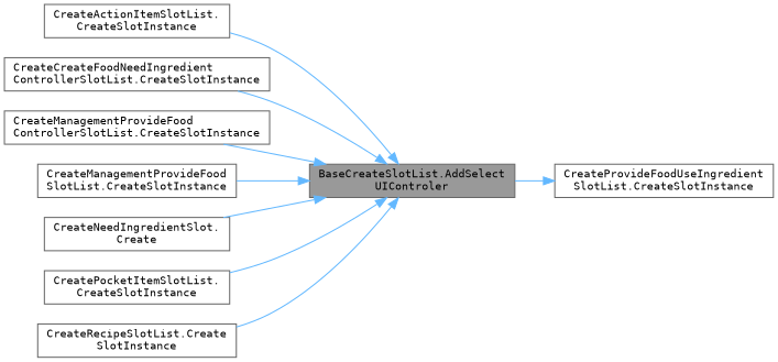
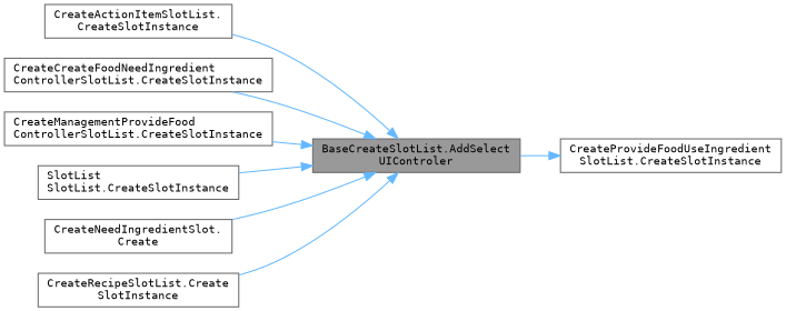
  digraph {
    fontname="DejaVu Sans Mono"
    rankdir=RL
    node [color=grey40 fillcolor=white fontname="DejaVu Sans Mono" fontsize=10 shape=box style=filled]
    edge [color=steelblue1 dir=back fontname="DejaVu Sans Mono" fontsize=10 labelfontname=Helvetica labelfontsize=10 style=solid]
    n1 [color=gray40 fillcolor=grey60 fontcolor=black height=0.2 label="BaseCreateSlotList.AddSelect\lUIControler" width=0.4]
    n2 [height=0.2 label="CreateActionItemSlotList.\lCreateSlotInstance" width=0.4]
    n3 [height=0.2 label="CreateCreateFoodNeedIngredient\lControllerSlotList.CreateSlotInstance" width=0.4]
    n4 [height=0.2 label="CreateManagementProvideFood\lControllerSlotList.CreateSlotInstance" width=0.4]
-   n5 [height=0.2 label="CreateManagementProvideFood\lSlotList.CreateSlotInstance" width=0.4]
+   n5 [height=0.2 label="SlotList\lSlotList.CreateSlotInstance" width=0.4]
    n6 [height=0.2 label="CreateNeedIngredientSlot.\lCreate" width=0.4]
-   n7 [height=0.2 label="CreatePocketItemSlotList.\lCreateSlotInstance" width=0.4]
    n8 [height=0.2 label="CreateRecipeSlotList.Create\lSlotInstance" width=0.4]
    n9 [height=0.2 label="CreateProvideFoodUseIngredient\lSlotList.CreateSlotInstance" width=0.4]
    n1 -> n2
    n1 -> n3
    n1 -> n4
    n1 -> n5
    n1 -> n6
-   n1 -> n7
    n1 -> n8
    n9 -> n1
  }
